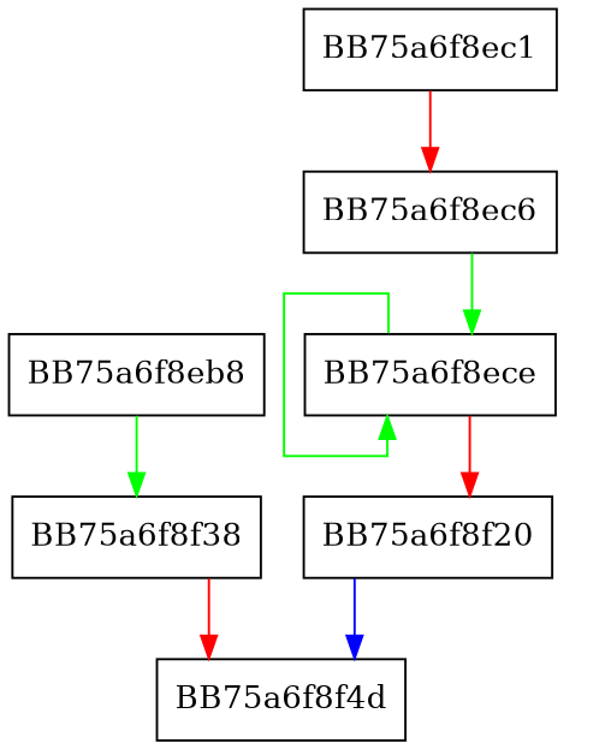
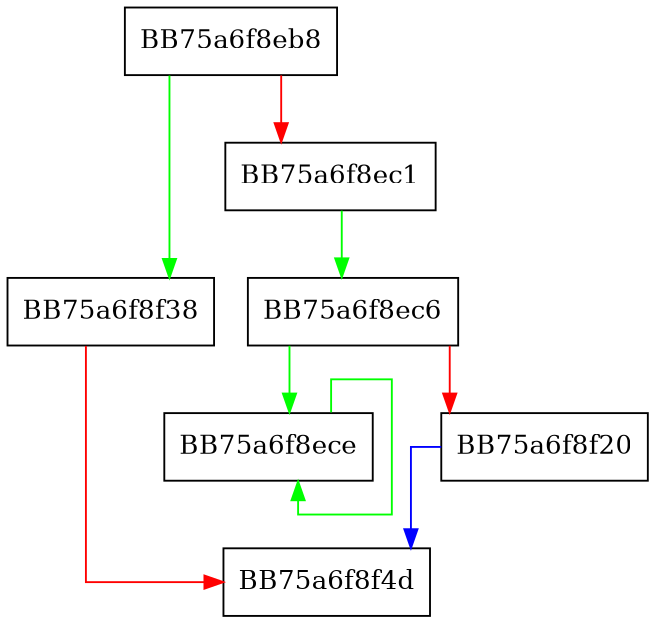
  digraph {
    splines=ortho
    node [shape=box]
    edge [color=red]
    BB75a6f8eb8
    BB75a6f8f38
    BB75a6f8ec1
    BB75a6f8f4d
    BB75a6f8ec6
    BB75a6f8ece
    BB75a6f8f20
    BB75a6f8eb8 -> BB75a6f8f38 [color=green]
+   BB75a6f8eb8 -> BB75a6f8ec1
    BB75a6f8f38 -> BB75a6f8f4d
-   BB75a6f8ec1 -> BB75a6f8ec6
+   BB75a6f8ec1 -> BB75a6f8ec6 [color=green]
    BB75a6f8ec6 -> BB75a6f8ece [color=green]
    BB75a6f8ece -> BB75a6f8ece [color=green]
-   BB75a6f8ece -> BB75a6f8f20
+   BB75a6f8ec6 -> BB75a6f8f20
    BB75a6f8f20 -> BB75a6f8f4d [color=blue]
  }
